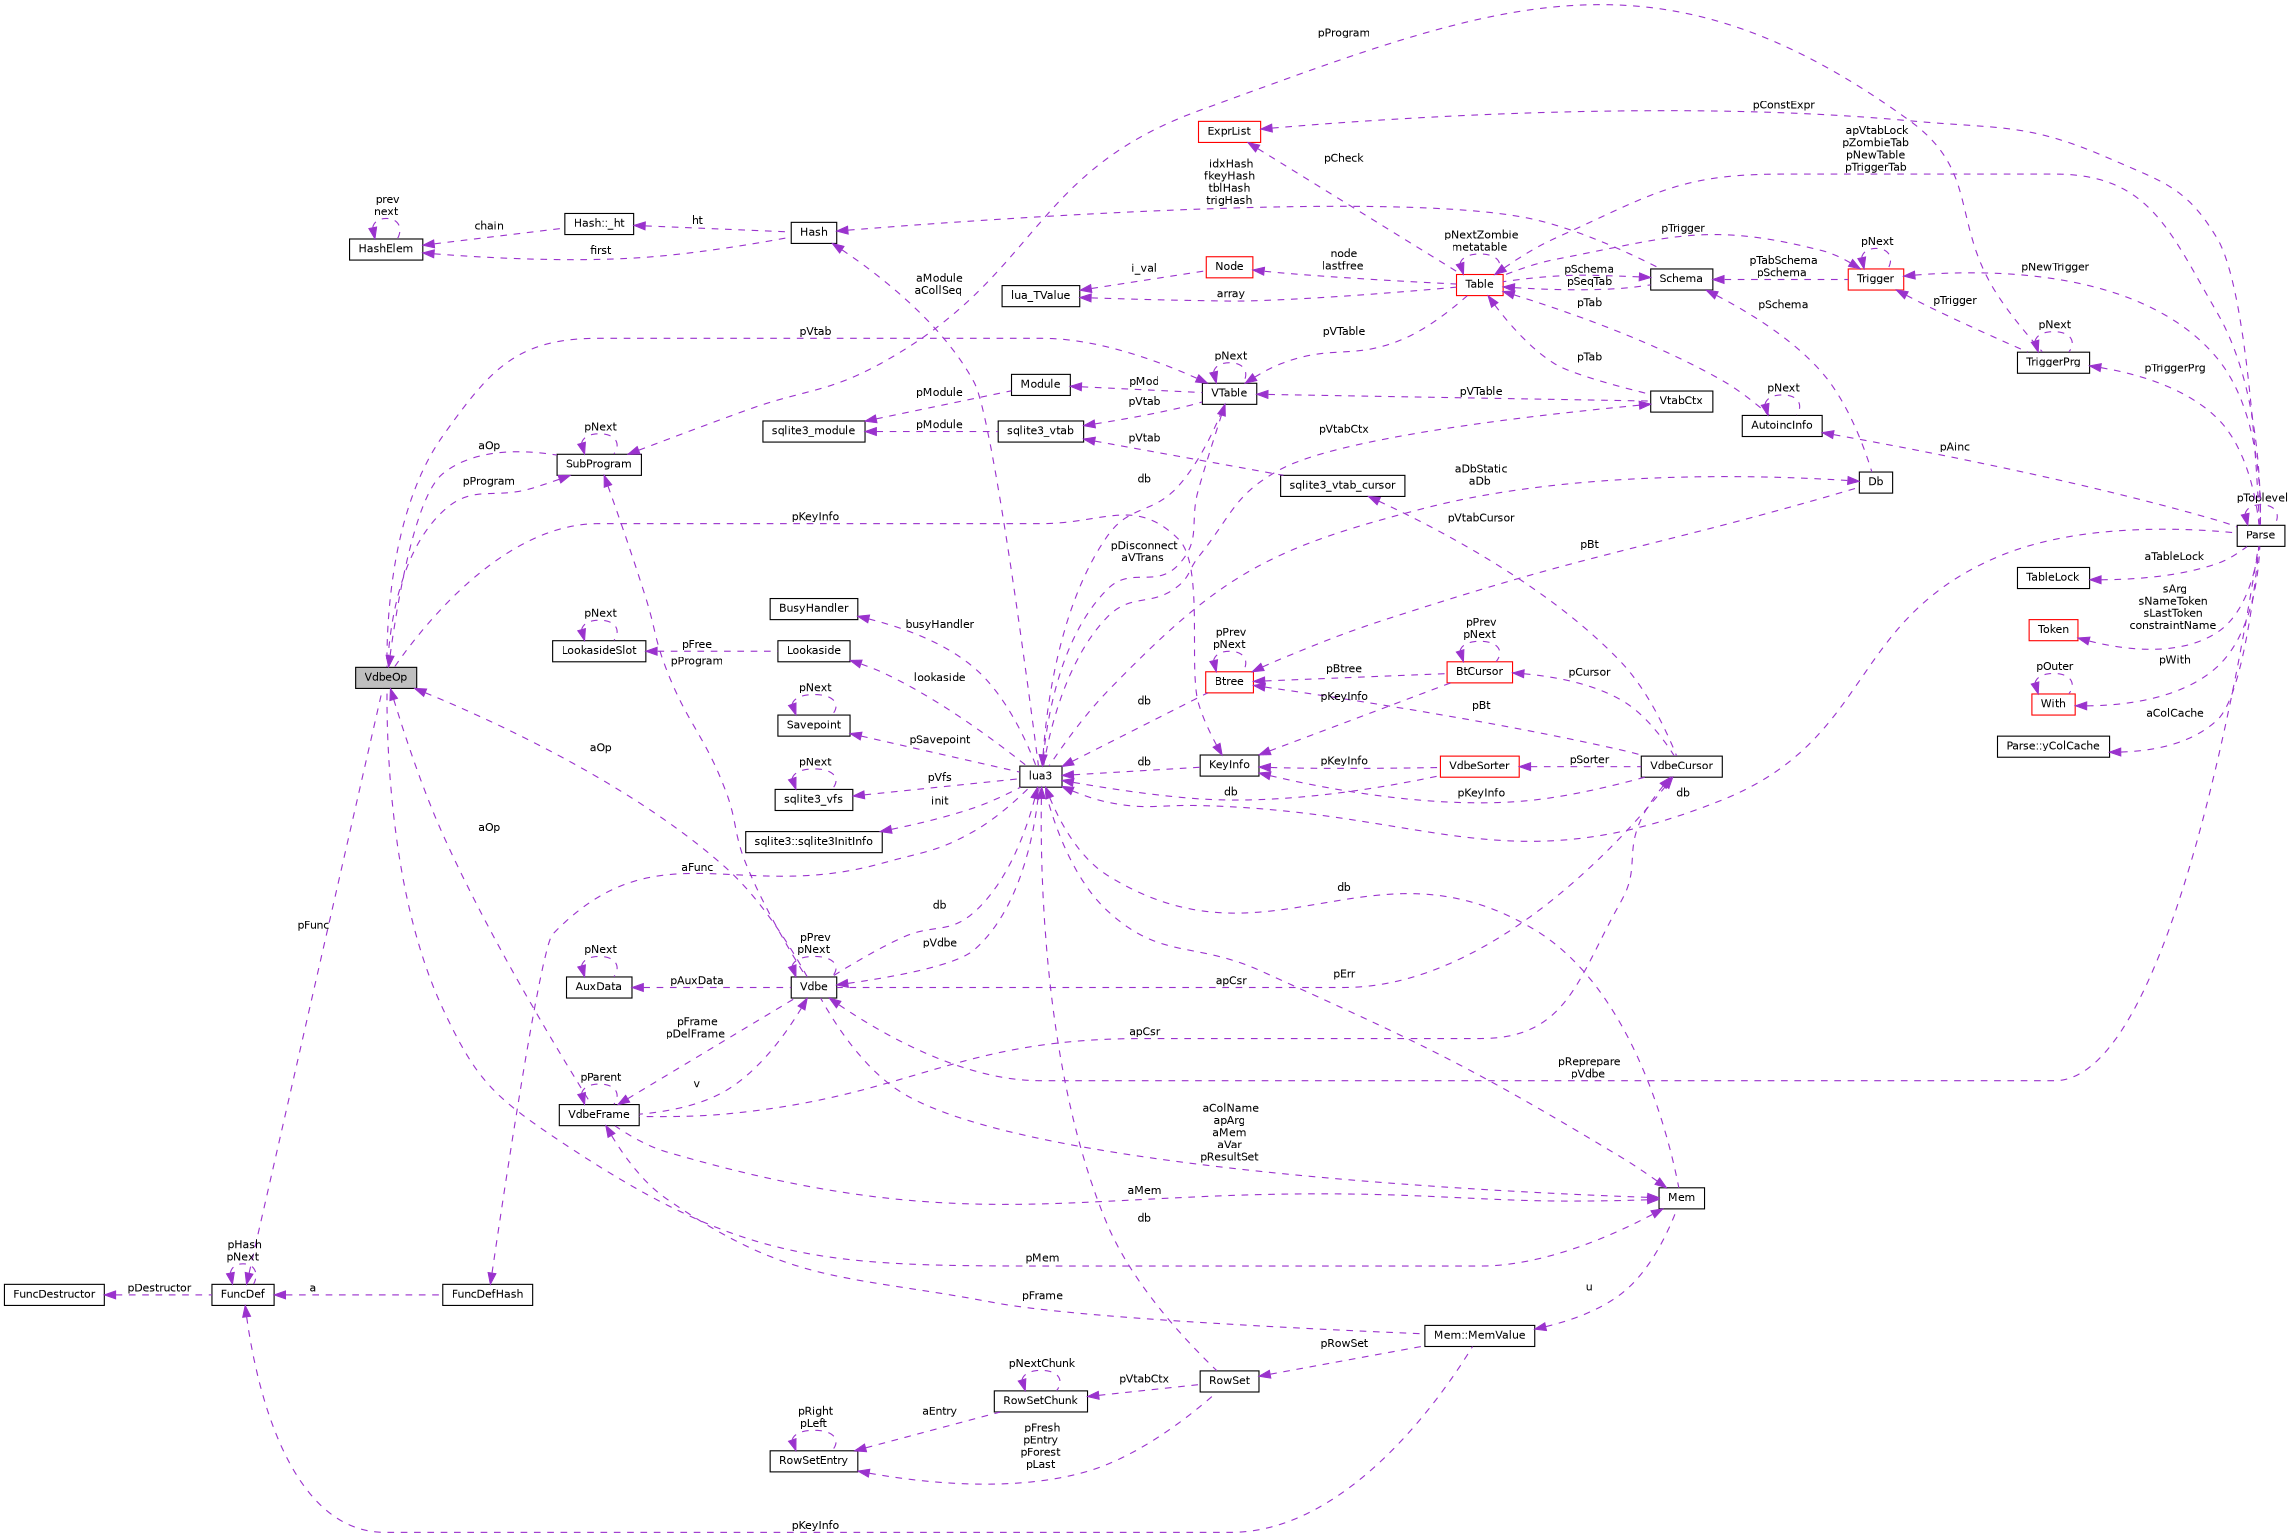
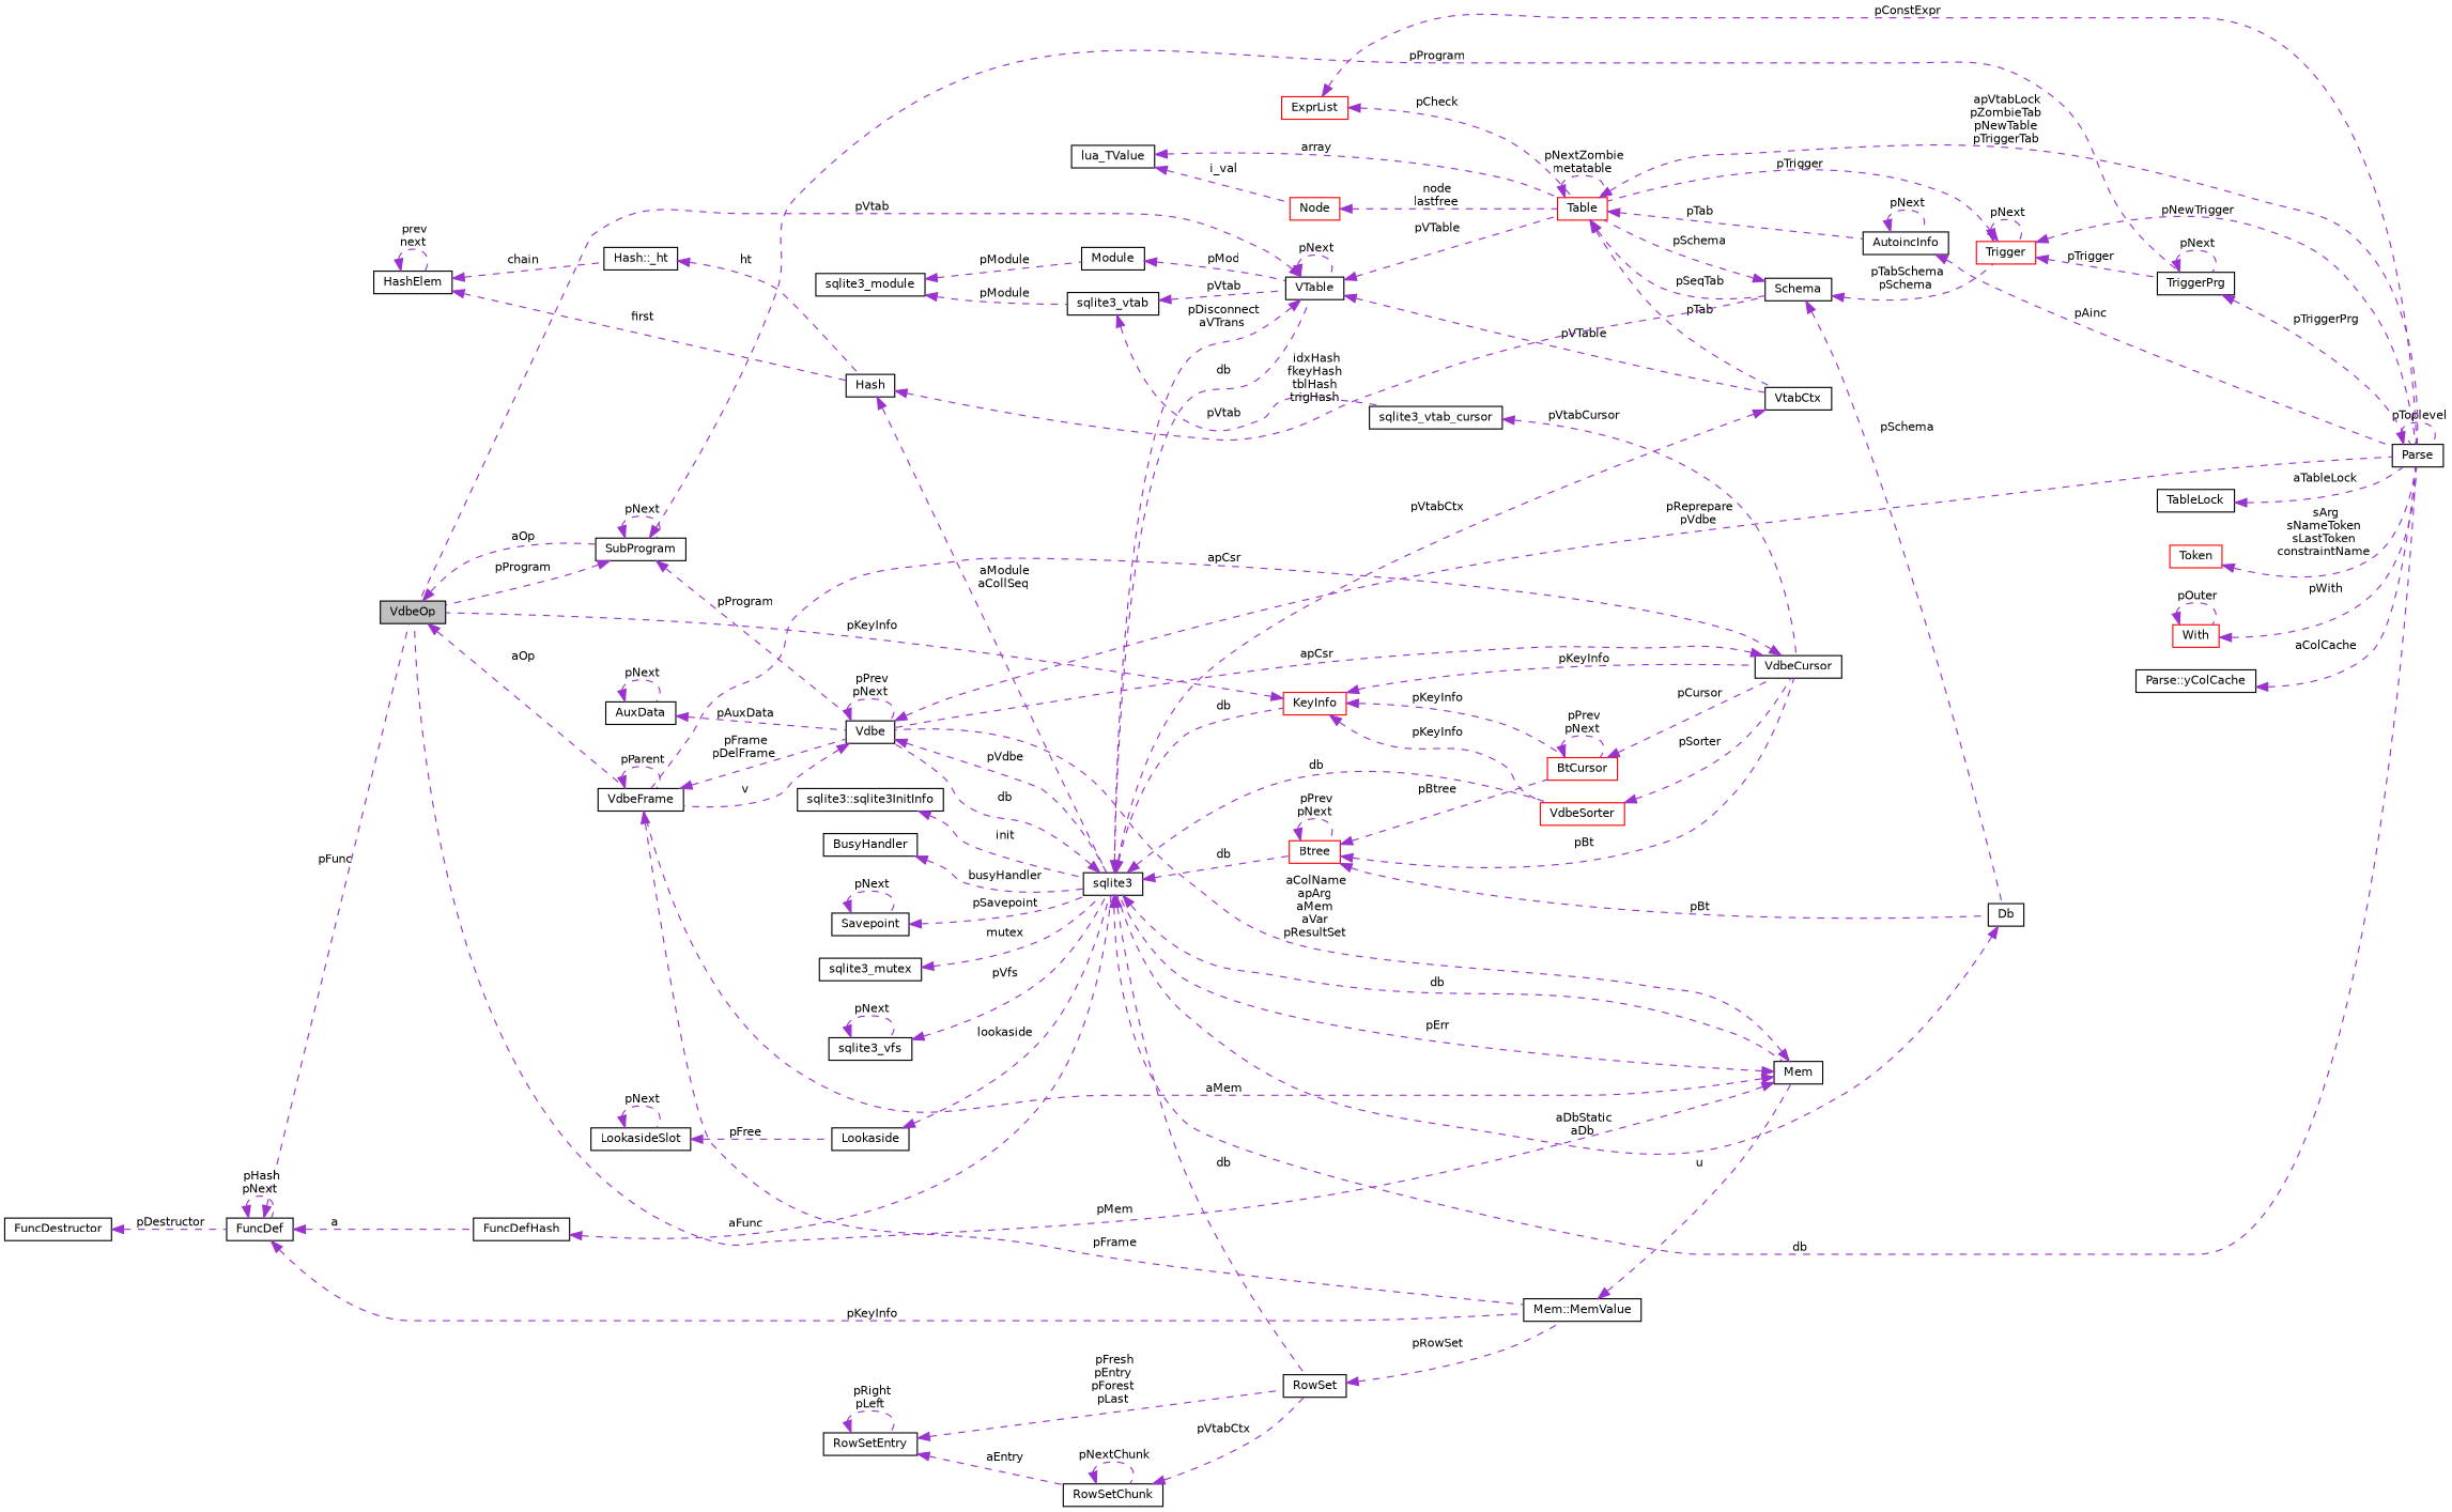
  digraph {
    fontname="DejaVu Sans"
    rankdir=LR
    node [color=black fillcolor=white fontname="DejaVu Sans" fontsize=10 shape=record style=filled]
    edge [color=darkorchid3 dir=back fontname="DejaVu Sans" fontsize=10 labelfontname=Helvetica labelfontsize=10 style=dashed]
    n1 [fillcolor=grey75 fontcolor=black height=0.2 label=VdbeOp width=0.4]
    n2 [height=0.2 label=VdbeFrame width=0.4]
    n3 [height=0.2 label=Vdbe width=0.4]
    n4 [height=0.2 label=SubProgram width=0.4]
    n5 [height=0.2 label="Mem::MemValue" width=0.4]
-   n6 [height=0.2 label=lua3 width=0.4]
+   n6 [height=0.2 label=sqlite3 width=0.4]
    n7 [height=0.2 label=Parse width=0.4]
    n8 [height=0.2 label=TriggerPrg width=0.4]
    n9 [height=0.2 label=Mem width=0.4]
    n10 [height=0.2 label=VTable width=0.4]
    n11 [color=red height=0.2 label=Btree width=0.4]
-   n12 [height=0.2 label=KeyInfo width=0.4]
+   n12 [color=red height=0.2 label=KeyInfo width=0.4]
    n13 [color=red height=0.2 label=VdbeSorter width=0.4]
    n14 [height=0.2 label=RowSet width=0.4]
    n15 [height=0.2 label=VtabCtx width=0.4]
    n16 [color=red height=0.2 label=Table width=0.4]
    n17 [height=0.2 label=Db width=0.4]
    n18 [height=0.2 label=VdbeCursor width=0.4]
    n19 [color=red height=0.2 label=BtCursor width=0.4]
    n20 [height=0.2 label=Savepoint width=0.4]
    n21 [height=0.2 label=FuncDefHash width=0.4]
    n22 [height=0.2 label=FuncDef width=0.4]
    n23 [height=0.2 label=FuncDestructor width=0.4]
    n24 [height=0.2 label=Lookaside width=0.4]
    n25 [height=0.2 label=LookasideSlot width=0.4]
+   n26 [height=0.2 label=sqlite3_mutex width=0.4]
    n27 [height=0.2 label=sqlite3_vfs width=0.4]
    n28 [height=0.2 label="sqlite3::sqlite3InitInfo" width=0.4]
    n29 [height=0.2 label=BusyHandler width=0.4]
    n30 [height=0.2 label=Schema width=0.4]
    n31 [height=0.2 label=AutoincInfo width=0.4]
    n32 [height=0.2 label=Module width=0.4]
    n33 [height=0.2 label=sqlite3_module width=0.4]
    n34 [height=0.2 label=sqlite3_vtab width=0.4]
    n35 [height=0.2 label=sqlite3_vtab_cursor width=0.4]
    n36 [color=red height=0.2 label=Trigger width=0.4]
    n37 [color=red height=0.2 label="Node" width=0.4]
    n38 [height=0.2 label=lua_TValue width=0.4]
    n39 [height=0.2 label=Hash width=0.4]
    n40 [height=0.2 label="Hash::_ht" width=0.4]
    n41 [height=0.2 label=HashElem width=0.4]
    n42 [color=red height=0.2 label=ExprList width=0.4]
    n43 [height=0.2 label=AuxData width=0.4]
    n44 [height=0.2 label=TableLock width=0.4]
    n45 [color=red height=0.2 label=Token width=0.4]
    n46 [color=red height=0.2 label=With width=0.4]
    n47 [height=0.2 label="Parse::yColCache" width=0.4]
    n48 [height=0.2 label=RowSetChunk width=0.4]
    n49 [height=0.2 label=RowSetEntry width=0.4]
    n1 -> n2 [label=" aOp"]
-   n1 -> n3 [label=" aOp"]
    n1 -> n4 [label=" aOp"]
    n2 -> n2 [label=" pParent"]
    n2 -> n3 [label=" pFrame\npDelFrame"]
    n2 -> n5 [label=" pFrame"]
    n3 -> n2 [label=" v"]
    n3 -> n3 [label=" pPrev\npNext"]
    n3 -> n6 [label=" pVdbe"]
    n3 -> n7 [label=" pReprepare\npVdbe"]
    n4 -> n1 [label=" pProgram"]
    n4 -> n3 [label=" pProgram"]
    n4 -> n4 [label=" pNext"]
    n4 -> n8 [label=" pProgram"]
    n5 -> n9 [label=" u"]
    n6 -> n3 [label=" db"]
    n6 -> n7 [label=" db"]
    n6 -> n9 [label=" db"]
    n6 -> n10 [label=" db"]
    n6 -> n11 [label=" db"]
    n6 -> n12 [label=" db"]
    n6 -> n13 [label=" db"]
    n6 -> n14 [label=" db"]
    n7 -> n7 [label=" pToplevel"]
    n8 -> n7 [label=" pTriggerPrg"]
    n8 -> n8 [label=" pNext"]
    n9 -> n1 [label=" pMem"]
    n9 -> n2 [label=" aMem"]
    n9 -> n3 [label=" aColName\napArg\naMem\naVar\npResultSet"]
    n9 -> n6 [label=" pErr"]
    n10 -> n1 [label=" pVtab"]
    n10 -> n6 [label=" pDisconnect\naVTrans"]
    n10 -> n10 [label=" pNext"]
    n10 -> n15 [label=" pVTable"]
    n10 -> n16 [label=" pVTable"]
    n11 -> n11 [label=" pPrev\npNext"]
    n11 -> n17 [label=" pBt"]
    n11 -> n18 [label=" pBt"]
    n11 -> n19 [label=" pBtree"]
    n12 -> n1 [label=" pKeyInfo"]
    n12 -> n13 [label=" pKeyInfo"]
    n12 -> n18 [label=" pKeyInfo"]
    n12 -> n19 [label=" pKeyInfo"]
    n13 -> n18 [label=" pSorter"]
    n14 -> n5 [label=" pRowSet"]
    n15 -> n6 [label=" pVtabCtx"]
    n16 -> n7 [label=" apVtabLock\npZombieTab\npNewTable\npTriggerTab"]
    n16 -> n15 [label=" pTab"]
    n16 -> n16 [label=" pNextZombie\nmetatable"]
    n16 -> n30 [label=" pSeqTab"]
    n16 -> n31 [label=" pTab"]
    n17 -> n6 [label=" aDbStatic\naDb"]
    n18 -> n2 [label=" apCsr"]
    n18 -> n3 [label=" apCsr"]
    n19 -> n18 [label=" pCursor"]
    n19 -> n19 [label=" pPrev\npNext"]
    n20 -> n6 [label=" pSavepoint"]
    n20 -> n20 [label=" pNext"]
    n21 -> n6 [label=" aFunc"]
    n22 -> n1 [label=" pFunc"]
    n22 -> n5 [label=" pKeyInfo"]
    n22 -> n21 [label=" a"]
    n22 -> n22 [label=" pHash\npNext"]
    n23 -> n22 [label=" pDestructor"]
    n24 -> n6 [label=" lookaside"]
    n25 -> n24 [label=" pFree"]
    n25 -> n25 [label=" pNext"]
+   n26 -> n6 [label=" mutex"]
    n27 -> n6 [label=" pVfs"]
    n27 -> n27 [label=" pNext"]
    n28 -> n6 [label=" init"]
    n29 -> n6 [label=" busyHandler"]
    n30 -> n16 [label=" pSchema"]
    n30 -> n17 [label=" pSchema"]
    n30 -> n36 [label=" pTabSchema\npSchema"]
    n31 -> n7 [label=" pAinc"]
    n31 -> n31 [label=" pNext"]
    n32 -> n10 [label=" pMod"]
    n33 -> n32 [label=" pModule"]
    n33 -> n34 [label=" pModule"]
    n34 -> n10 [label=" pVtab"]
    n34 -> n35 [label=" pVtab"]
    n35 -> n18 [label=" pVtabCursor"]
    n36 -> n7 [label=" pNewTrigger"]
    n36 -> n8 [label=" pTrigger"]
    n36 -> n16 [label=" pTrigger"]
    n36 -> n36 [label=" pNext"]
    n37 -> n16 [label=" node\nlastfree"]
    n38 -> n16 [label=" array"]
    n38 -> n37 [label=" i_val"]
    n39 -> n6 [label=" aModule\naCollSeq"]
    n39 -> n30 [label=" idxHash\nfkeyHash\ntblHash\ntrigHash"]
    n40 -> n39 [label=" ht"]
    n41 -> n39 [label=" first"]
    n41 -> n40 [label=" chain"]
    n41 -> n41 [label=" prev\nnext"]
    n42 -> n7 [label=" pConstExpr"]
    n42 -> n16 [label=" pCheck"]
    n43 -> n3 [label=" pAuxData"]
    n43 -> n43 [label=" pNext"]
    n44 -> n7 [label=" aTableLock"]
    n45 -> n7 [label=" sArg\nsNameToken\nsLastToken\nconstraintName"]
    n46 -> n7 [label=" pWith"]
    n46 -> n46 [label=" pOuter"]
    n47 -> n7 [label=" aColCache"]
    n48 -> n14 [label=" pVtabCtx"]
    n48 -> n48 [label=" pNextChunk"]
    n49 -> n14 [label=" pFresh\npEntry\npForest\npLast"]
    n49 -> n48 [label=" aEntry"]
    n49 -> n49 [label=" pRight\npLeft"]
  }
